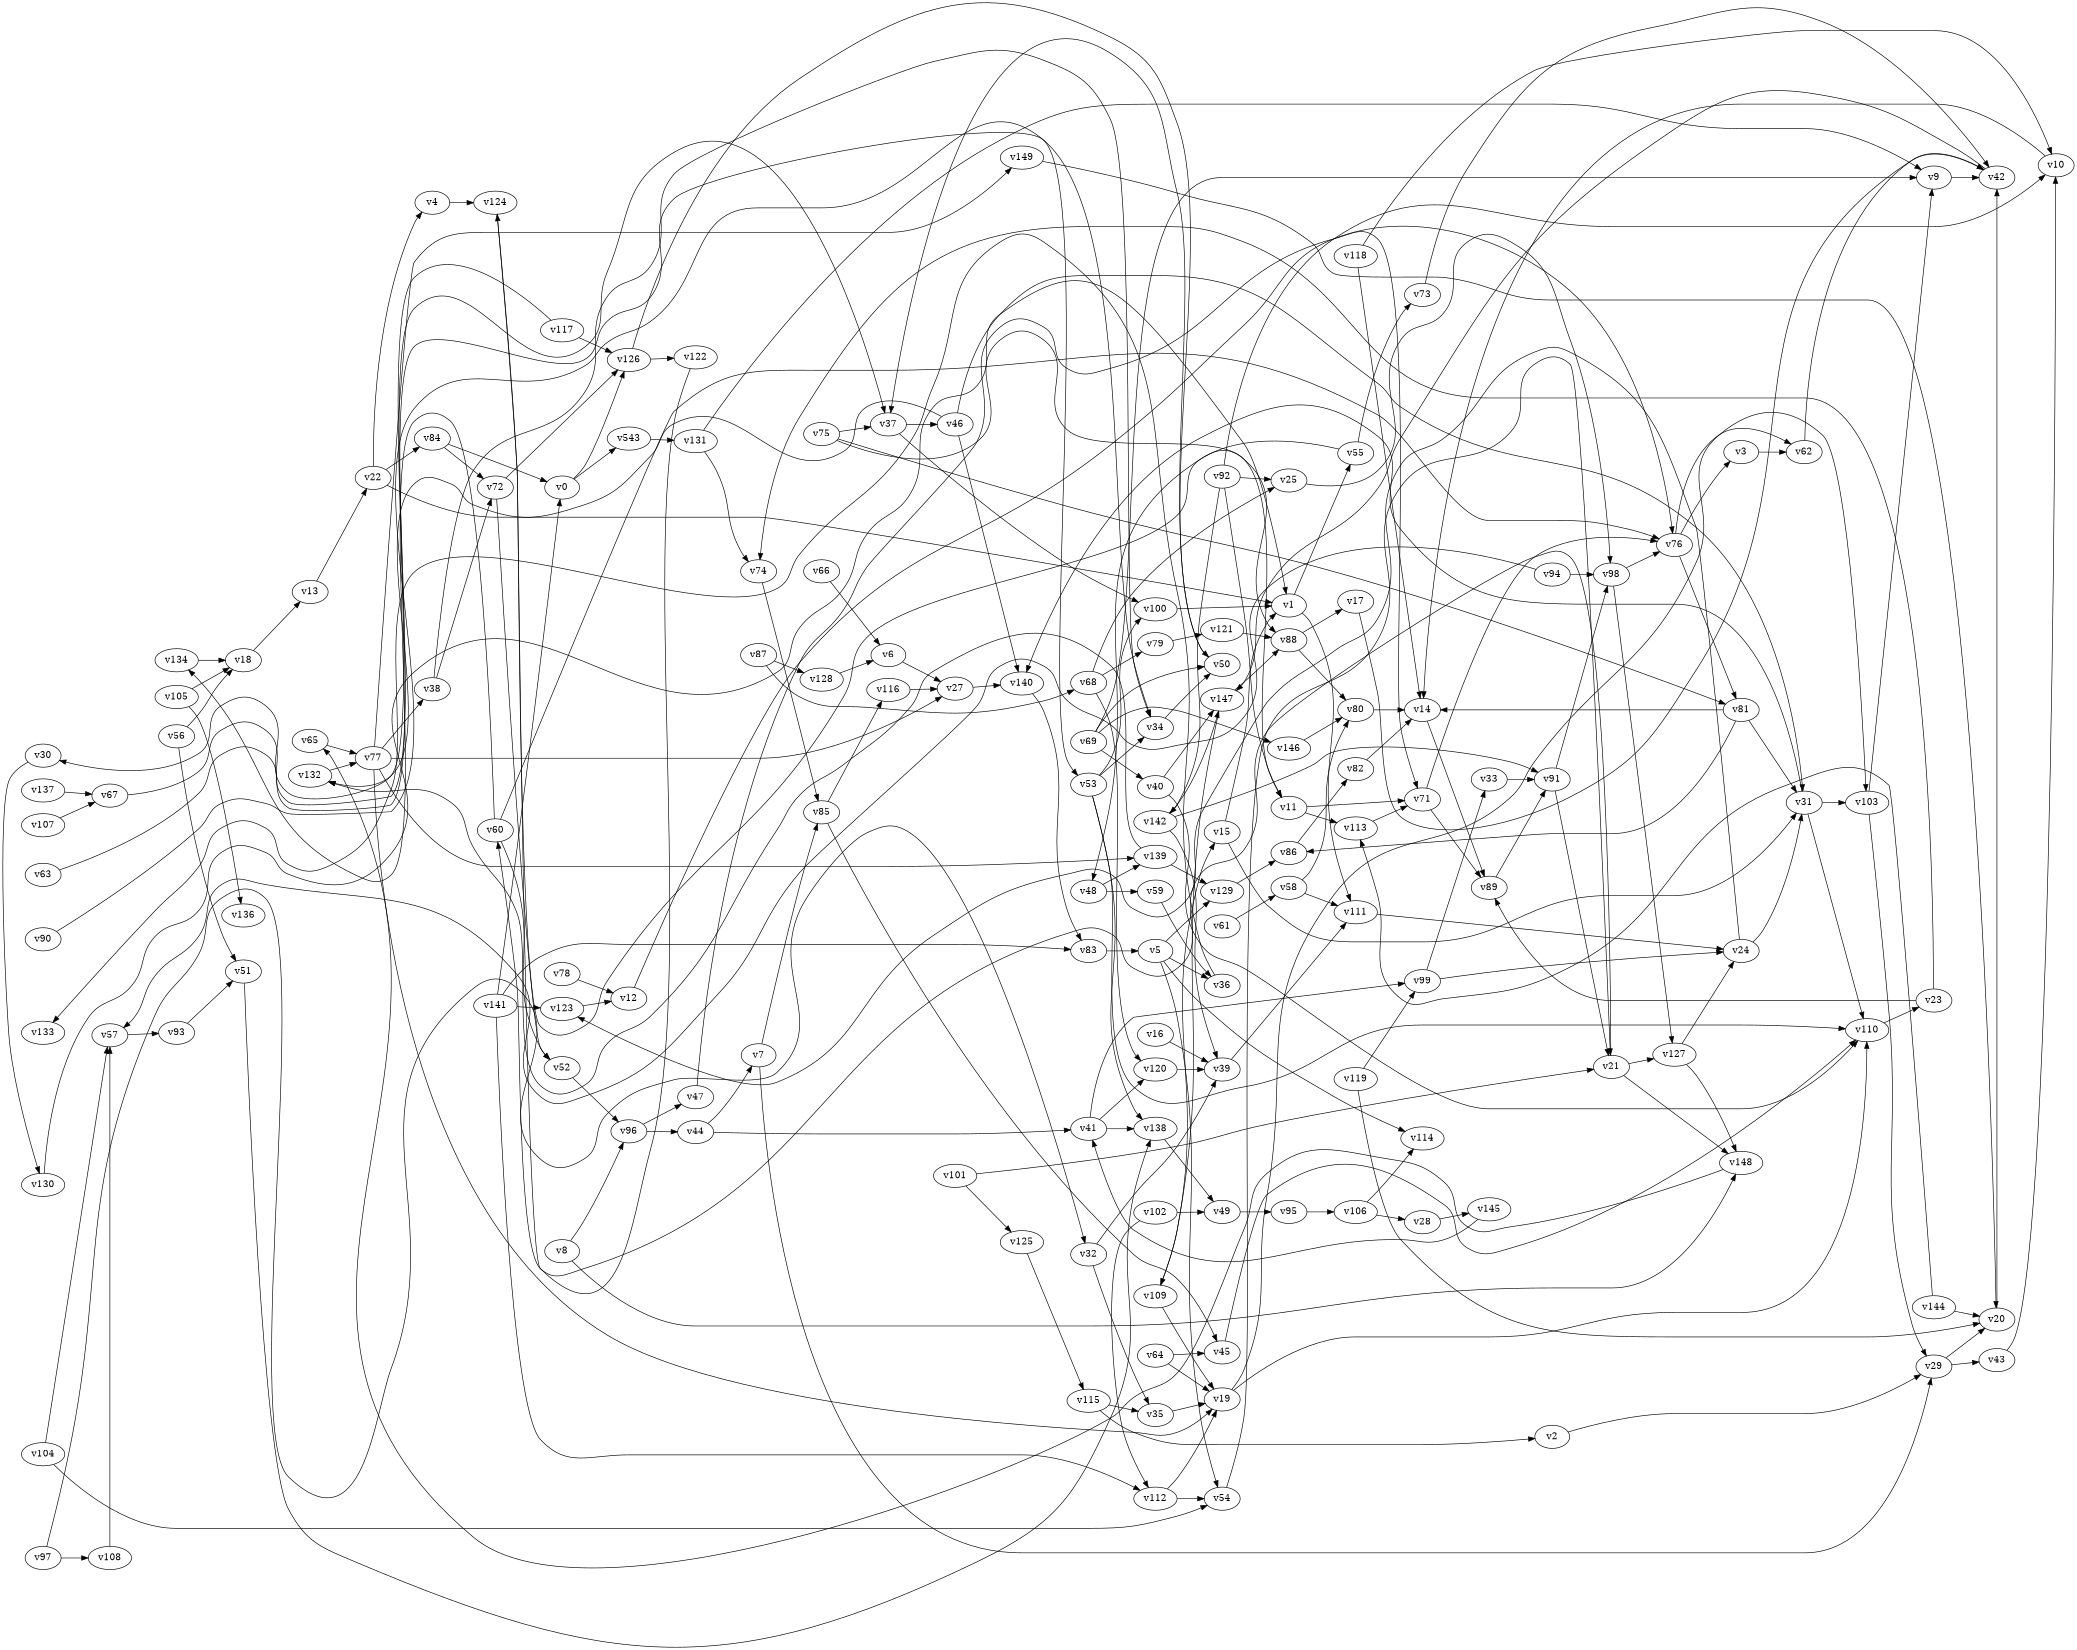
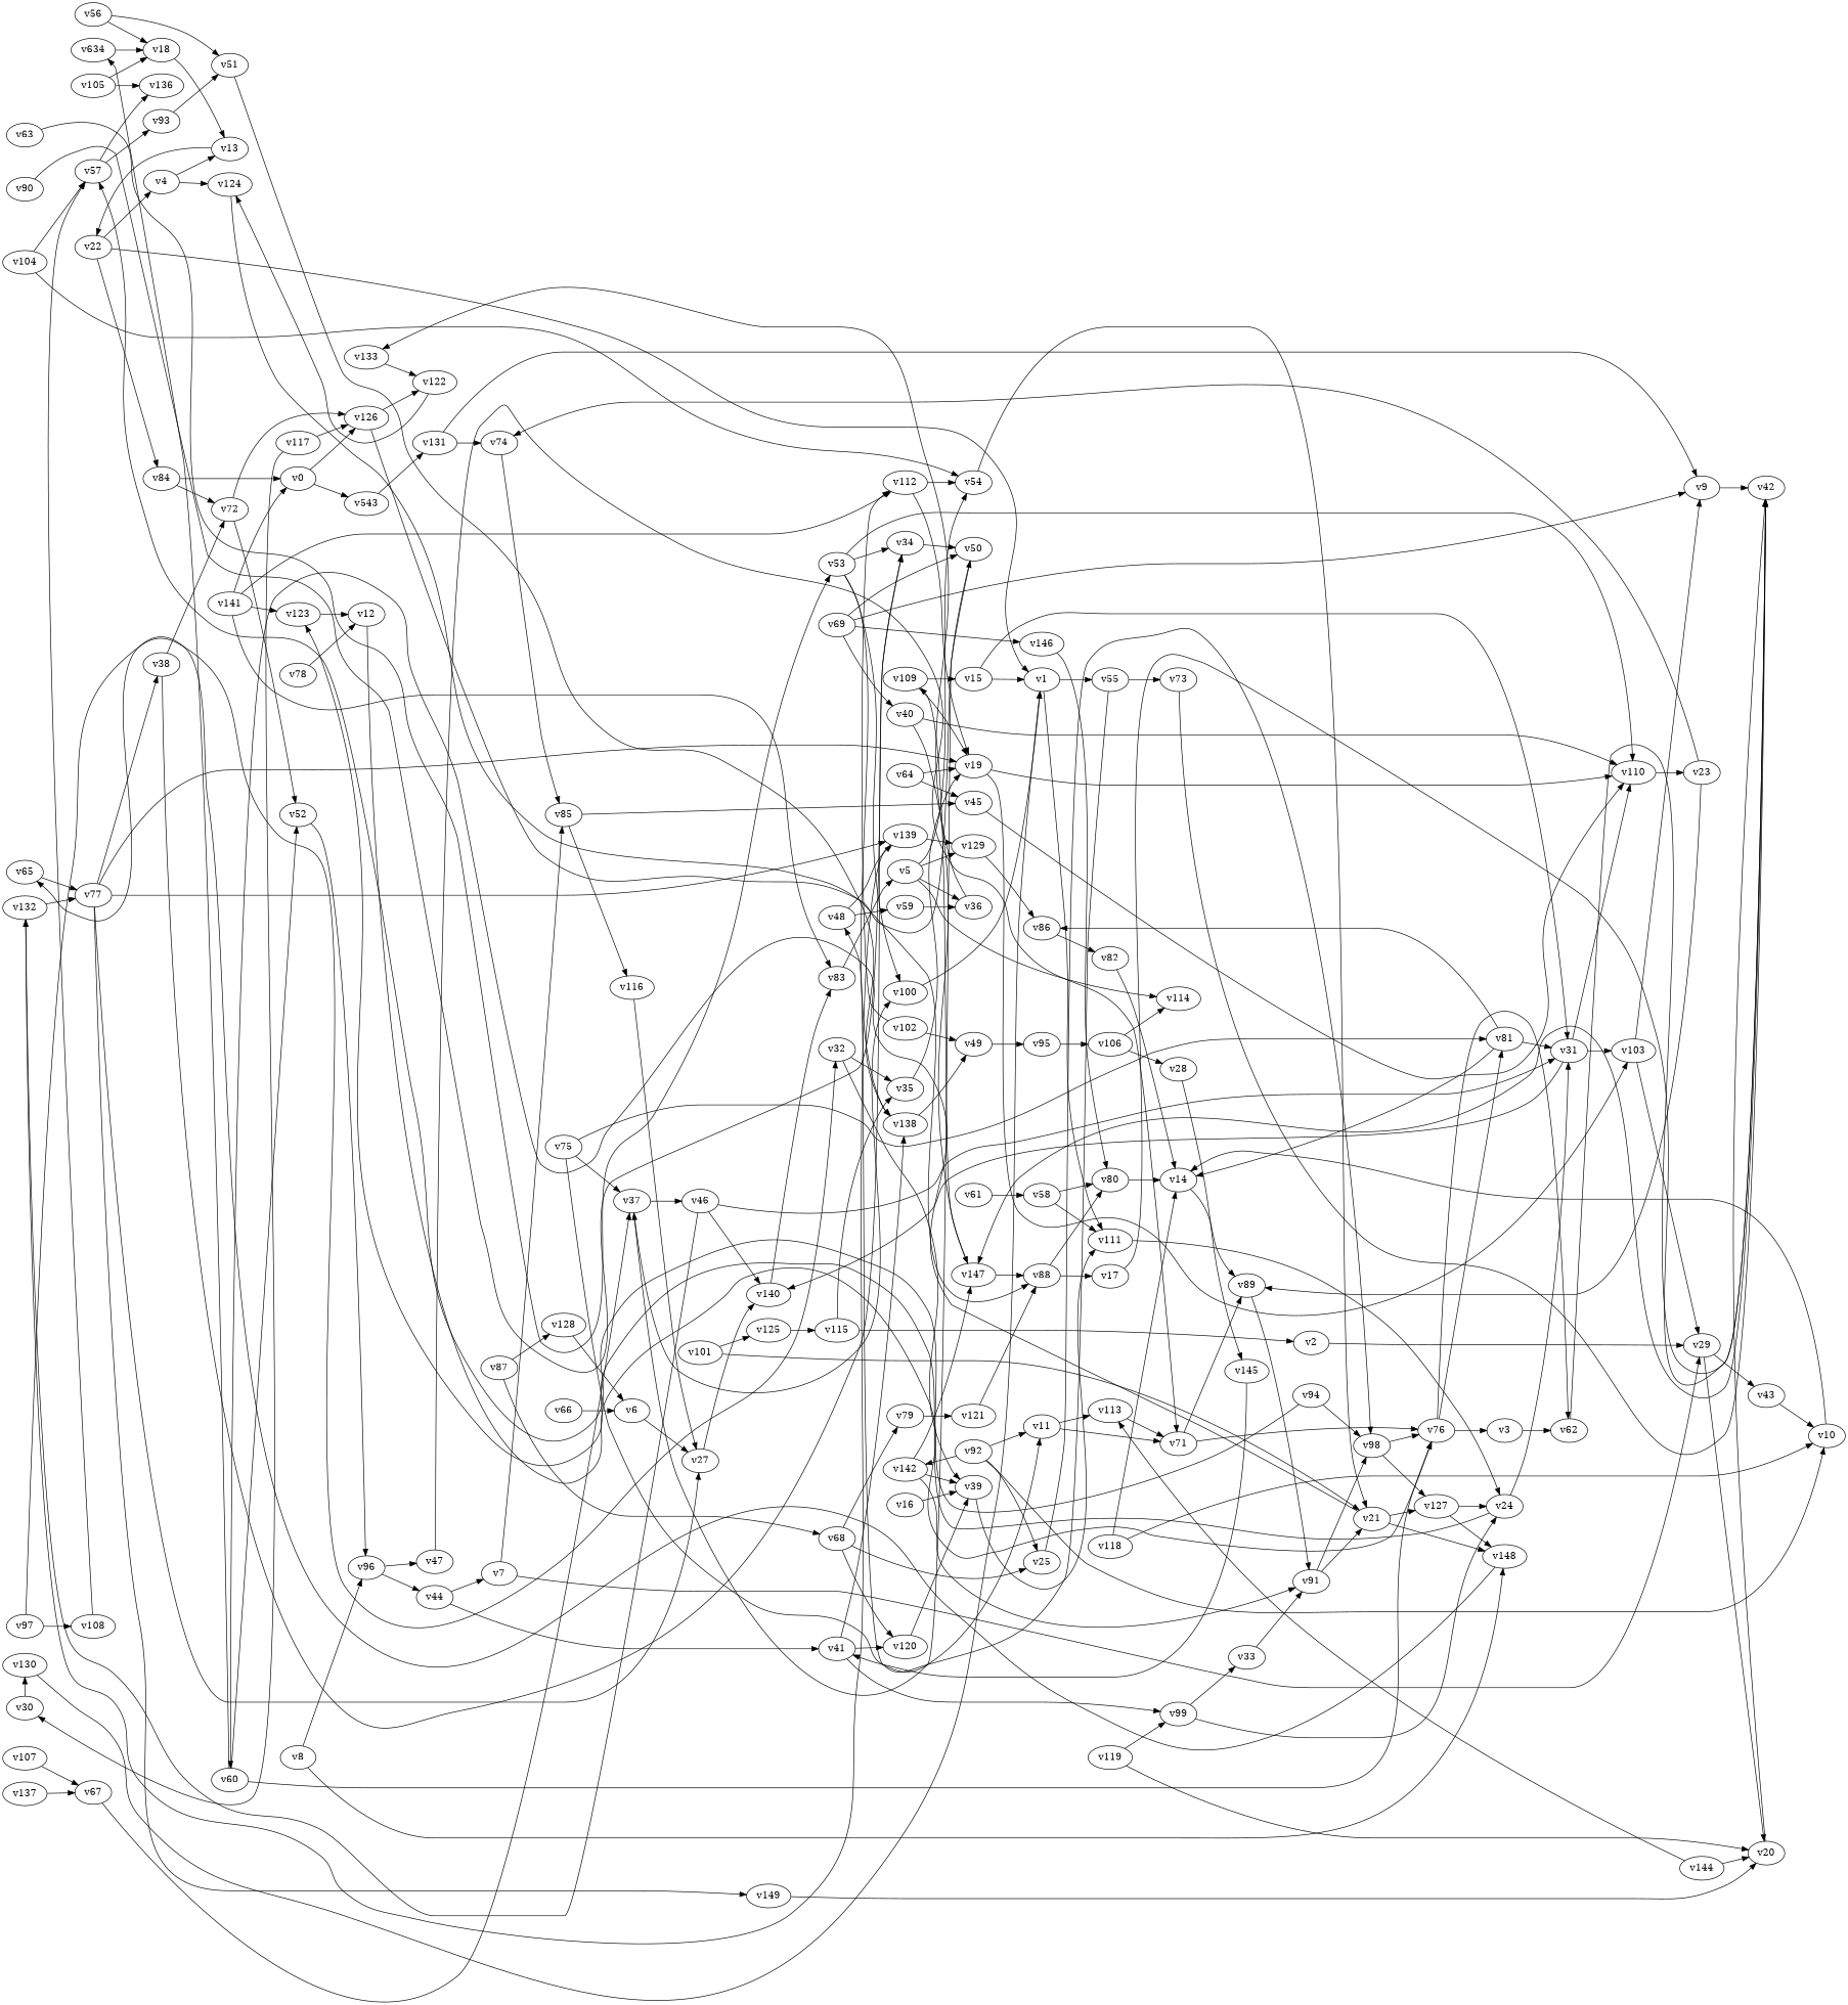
  digraph {
    rankdir=LR
    node [player=1]
    v0 [player=0]
    v126 [player=0]
    n3 [label=v543]
    v50 [player=0]
    v122
    v131
    v1 [player=0]
    v55
    v111 [player=0]
    v48 [player=0]
    v73
    v24 [player=0]
    v29 [player=0]
    v2
    v20
    v43
    v62 [player=0]
    v3
    v42
    v13 [player=0]
    v4
    v124 [player=0]
    v22 [player=0]
    v88
    v5 [player=0]
    v36
    v54
    v114
    v129 [player=0]
    v133 [player=0]
    v21
    v86
    v6 [player=0]
    v27
    v140
    v7 [player=0]
    v85
    v45
    v116
    v96 [player=0]
    v8
    v148
    v44 [player=0]
    v47 [player=0]
    v65
    v9
    v147
    v10
    v14
    v89 [player=0]
    v11
    v71
    v113
    v76 [player=0]
    v12
    v81 [player=0]
    v84
    v91 [player=0]
    v15
    v31
    v103
    v110 [player=0]
    v39 [player=0]
    v16
    v17
    v18
    v19 [player=0]
    v23
    v60
    v127 [player=0]
    v52 [player=0]
-   v134 [player=0]
+   v134 [player=0 label=v634]
    v72 [player=0]
    v74
    v123
    v25
    v98
    v105
    v136 [player=0]
    v83 [player=0]
    v28
    v145
    v41
    v30 [player=0]
    v130 [player=0]
    v32 [player=0]
    v35
    v33 [player=0]
    v34 [player=0]
    v37
    v46
    v100 [player=0]
    v132 [player=0]
    v38
    v40 [player=0]
    v109
    v99 [player=0]
    v120
    v138
    v49 [player=0]
    v77 [player=0]
    v59
    v139
    v95
    v106 [player=0]
    v51 [player=0]
    v53
    v56
    v93 [player=0]
    v57
    v58
    v80 [player=0]
    v61 [player=0]
    v63 [player=0]
    v64
    v149
    v66 [player=0]
    v67 [player=0]
    v68 [player=0]
    v79
    v121
    v69 [player=0]
    v146
    v75
    v78
    v82 [player=0]
    v87 [player=0]
    v128 [player=0]
    v90
    v92 [player=0]
    v142 [player=0]
    v94
    v97 [player=0]
    v108 [player=0]
    v101 [player=0]
    v125 [player=0]
    v115
    v102 [player=0]
    v112
    v104 [player=0]
    v107 [player=0]
    v117
    v118 [player=0]
    v119
    v137 [player=0]
    v141 [player=0]
    v144 [player=0]
    v0 -> v126
    v0 -> n3
    v126 -> v50 [constraint="t mod 4 == 0"]
    v126 -> v122
    n3 -> v131
    v50 -> v37 [constraint="t < 10"]
    v122 -> v124 [constraint="t >= 2"]
    v131 -> v9
    v131 -> v74
    v1 -> v55
    v1 -> v111
    v55 -> v48 [constraint="t < 10"]
    v55 -> v73
    v111 -> v24
    v48 -> v59
    v48 -> v139
    v73 -> v42 [constraint="t >= 5"]
    v24 -> v31
    v24 -> v123 [constraint="t mod 4 == 3"]
    v29 -> v20
    v29 -> v43
    v2 -> v29
    v20 -> v42 [constraint="t mod 5 == 4"]
    v43 -> v10
    v62 -> v42 [constraint="t < 7"]
    v3 -> v62
    v42 -> v147 [constraint="t >= 1"]
    v13 -> v22
+   v4 -> v13
    v4 -> v124
    v124 -> v88 [constraint="t mod 3 == 2"]
    v22 -> v1
    v22 -> v4
    v22 -> v84
    v88 -> v17
    v88 -> v80
    v5 -> v36
    v5 -> v54
    v5 -> v114
    v5 -> v129
    v36 -> v133 [constraint="t mod 5 == 3"]
    v54 -> v21 [constraint="t mod 2 == 1"]
    v129 -> v86
+   v133 -> v122
    v21 -> v148
    v21 -> v60 [constraint="t >= 2"]
    v21 -> v127
    v86 -> v82
    v6 -> v27
    v27 -> v140
    v140 -> v83
    v7 -> v29
    v7 -> v85
    v85 -> v45
    v85 -> v116
    v45 -> v110 [constraint="t mod 5 == 0"]
    v116 -> v27
    v96 -> v44
    v96 -> v47
    v8 -> v96
    v8 -> v148
    v148 -> v65 [constraint="t < 15"]
    v44 -> v7
    v44 -> v41
    v47 -> v71 [constraint="t >= 1"]
    v65 -> v77
    v9 -> v42
    v147 -> v88
    v147 -> v109 [constraint="t < 14"]
    v10 -> v14
    v14 -> v89
    v89 -> v91
    v11 -> v71
    v11 -> v113
    v71 -> v89
    v71 -> v76
    v113 -> v71
    v76 -> v62 [constraint="t >= 2"]
    v76 -> v3
    v76 -> v81
    v12 -> v76 [constraint="t < 9"]
    v81 -> v86
    v81 -> v14
    v81 -> v31
    v84 -> v0
    v84 -> v72
    v91 -> v21
    v91 -> v98
    v15 -> v1
    v15 -> v31
    v31 -> v140
    v31 -> v103
    v31 -> v110
    v103 -> v29
    v103 -> v9
    v110 -> v23
    v39 -> v111
    v16 -> v39
    v17 -> v42 [constraint="t >= 1"]
    v18 -> v13
    v19 -> v103 [constraint="t mod 4 == 0"]
    v19 -> v110
    v23 -> v89
    v23 -> v74
    v60 -> v76
    v60 -> v52
    v60 -> v134 [constraint="t mod 5 == 2"]
    v127 -> v24
    v127 -> v148
    v52 -> v96
    v134 -> v18
    v72 -> v126
    v72 -> v52
    v74 -> v85
    v123 -> v12
    v25 -> v98 [constraint="t < 13"]
    v98 -> v76
    v98 -> v127 [constraint="t < 14"]
    v105 -> v18
    v105 -> v136
    v83 -> v5
    v28 -> v145
    v145 -> v41
    v41 -> v99
    v41 -> v120
    v41 -> v138
    v30 -> v130 [constraint="t >= 2"]
    v130 -> v1 [constraint="t mod 3 == 1"]
    v32 -> v39
    v32 -> v35
    v35 -> v19
    v33 -> v91
    v34 -> v50
    v37 -> v46
    v37 -> v100
    v46 -> v140
    v46 -> v31
    v46 -> v132 [constraint="t mod 5 == 4"]
    v100 -> v1
    v132 -> v77
    v38 -> v72
    v38 -> v34 [constraint="t >= 3"]
    v40 -> v147
    v40 -> v110
    v109 -> v15
    v109 -> v19
    v99 -> v24
    v99 -> v33
    v120 -> v39
    v138 -> v49
    v49 -> v95
    v77 -> v27
    v77 -> v19
    v77 -> v38
    v77 -> v139
    v77 -> v149
    v59 -> v36
    v139 -> v129
    v139 -> v132 [constraint="t >= 3"]
    v95 -> v106
    v106 -> v114
    v106 -> v28
    v51 -> v138 [constraint="t < 7"]
    v53 -> v110
    v53 -> v34
    v53 -> v100
    v53 -> v138
    v56 -> v18
    v56 -> v51
    v93 -> v51
+   v57 -> v136
    v57 -> v93
    v58 -> v111
    v58 -> v80
    v80 -> v14
    v61 -> v58
    v63 -> v53 [constraint="t >= 4"]
    v64 -> v45
    v64 -> v19
    v149 -> v20
    v66 -> v6
    v67 -> v37 [constraint="t mod 4 == 0"]
    v68 -> v25
    v68 -> v120
    v68 -> v79
    v79 -> v121
    v121 -> v88
    v69 -> v50
    v69 -> v9
    v69 -> v40
    v69 -> v146
    v146 -> v80
    v75 -> v11 [constraint="t < 8"]
    v75 -> v81
    v75 -> v37
    v78 -> v12
    v82 -> v14
    v87 -> v68
    v87 -> v128
    v128 -> v6
    v90 -> v34 [constraint="t < 10"]
    v92 -> v10
    v92 -> v11
    v92 -> v25
    v92 -> v142 [constraint="t < 8"]
    v142 -> v147
    v142 -> v91
    v142 -> v39
    v94 -> v98
    v94 -> v57 [constraint="t < 7"]
    v97 -> v32 [constraint="t < 10"]
    v97 -> v108
    v108 -> v57 [constraint="t >= 2"]
    v101 -> v21
    v101 -> v125
    v125 -> v115
    v115 -> v2
    v115 -> v35
    v102 -> v49
    v102 -> v112 [constraint="t >= 1"]
    v112 -> v54
    v112 -> v19
    v104 -> v54
    v104 -> v57
    v107 -> v67
    v117 -> v126
    v117 -> v30 [constraint="t < 6"]
    v118 -> v10
    v118 -> v14
    v119 -> v20
    v119 -> v99
    v137 -> v67
    v141 -> v0
    v141 -> v123
    v141 -> v83
    v141 -> v112
    v144 -> v20
    v144 -> v113 [constraint="t < 7"]
  }
